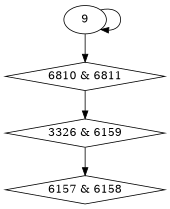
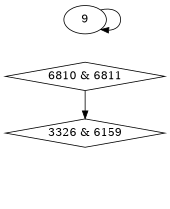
  digraph {
    node [shape=diamond]
    n1 [label="3326 & 6159"]
-   n2 [label="6157 & 6158"]
    n3 [label="6810 & 6811"]
    n4 [label=9 shape=""]
-   n1 -> n2
    n3 -> n1
-   n4 -> n3
    n4 -> n4
  }
